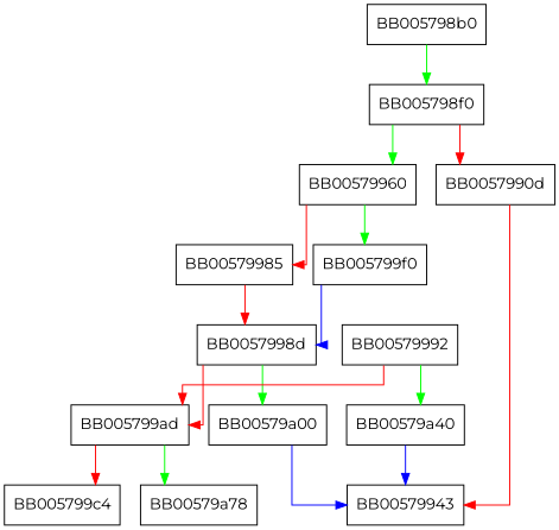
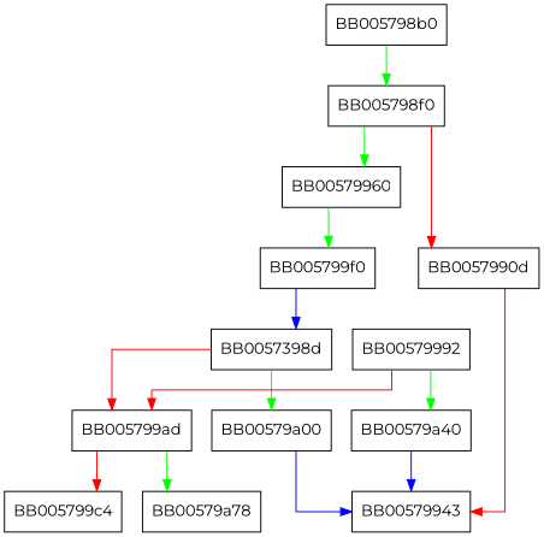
  digraph {
    fontname=Montserrat
    splines=ortho
    node [fontname=Montserrat shape=box]
    edge [color=red fontname=Montserrat]
    BB005798b0
    BB005798f0
    BB00579960
    BB0057990d
    BB005799f0
-   BB00579985
    BB00579943
-   BB0057998d
+   BB0057998d [label=BB0057398d]
    BB00579a00
    BB005799ad
    BB00579992
    BB00579a40
    BB00579a78
    BB005799c4
    BB005798b0 -> BB005798f0 [color=green]
    BB005798f0 -> BB00579960 [color=green]
    BB005798f0 -> BB0057990d
    BB00579960 -> BB005799f0 [color=green]
-   BB00579960 -> BB00579985
    BB0057990d -> BB00579943
    BB005799f0 -> BB0057998d [color=blue]
-   BB00579985 -> BB0057998d
    BB0057998d -> BB00579a00 [color=green]
    BB0057998d -> BB005799ad
    BB00579a00 -> BB00579943 [color=blue]
    BB005799ad -> BB00579a78 [color=green]
    BB005799ad -> BB005799c4
    BB00579992 -> BB005799ad
    BB00579992 -> BB00579a40 [color=green]
    BB00579a40 -> BB00579943 [color=blue]
  }
